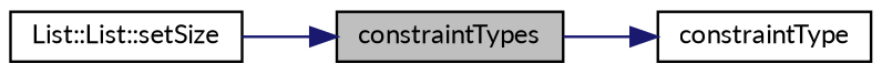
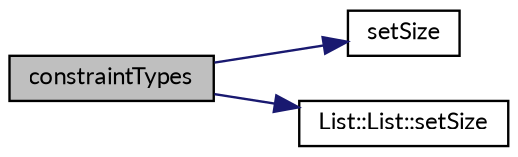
  digraph {
    fontname=Lato
    rankdir=LR
    node [color=black fontname=Lato fontsize=10 shape=record]
    edge [color=midnightblue fontname=Lato fontsize=10 labelfontname=FreeSans labelfontsize=10 style=solid]
    n1 [fillcolor=grey75 fontcolor=black height=0.2 label=constraintTypes style=filled width=0.4]
-   n2 [height=0.2 label=constraintType width=0.4]
+   n2 [height=0.2 label=setSize width=0.4]
    n3 [height=0.2 label="List::List::setSize" width=0.4]
    n1 -> n2
-   n3 -> n1
+   n1 -> n3
  }
